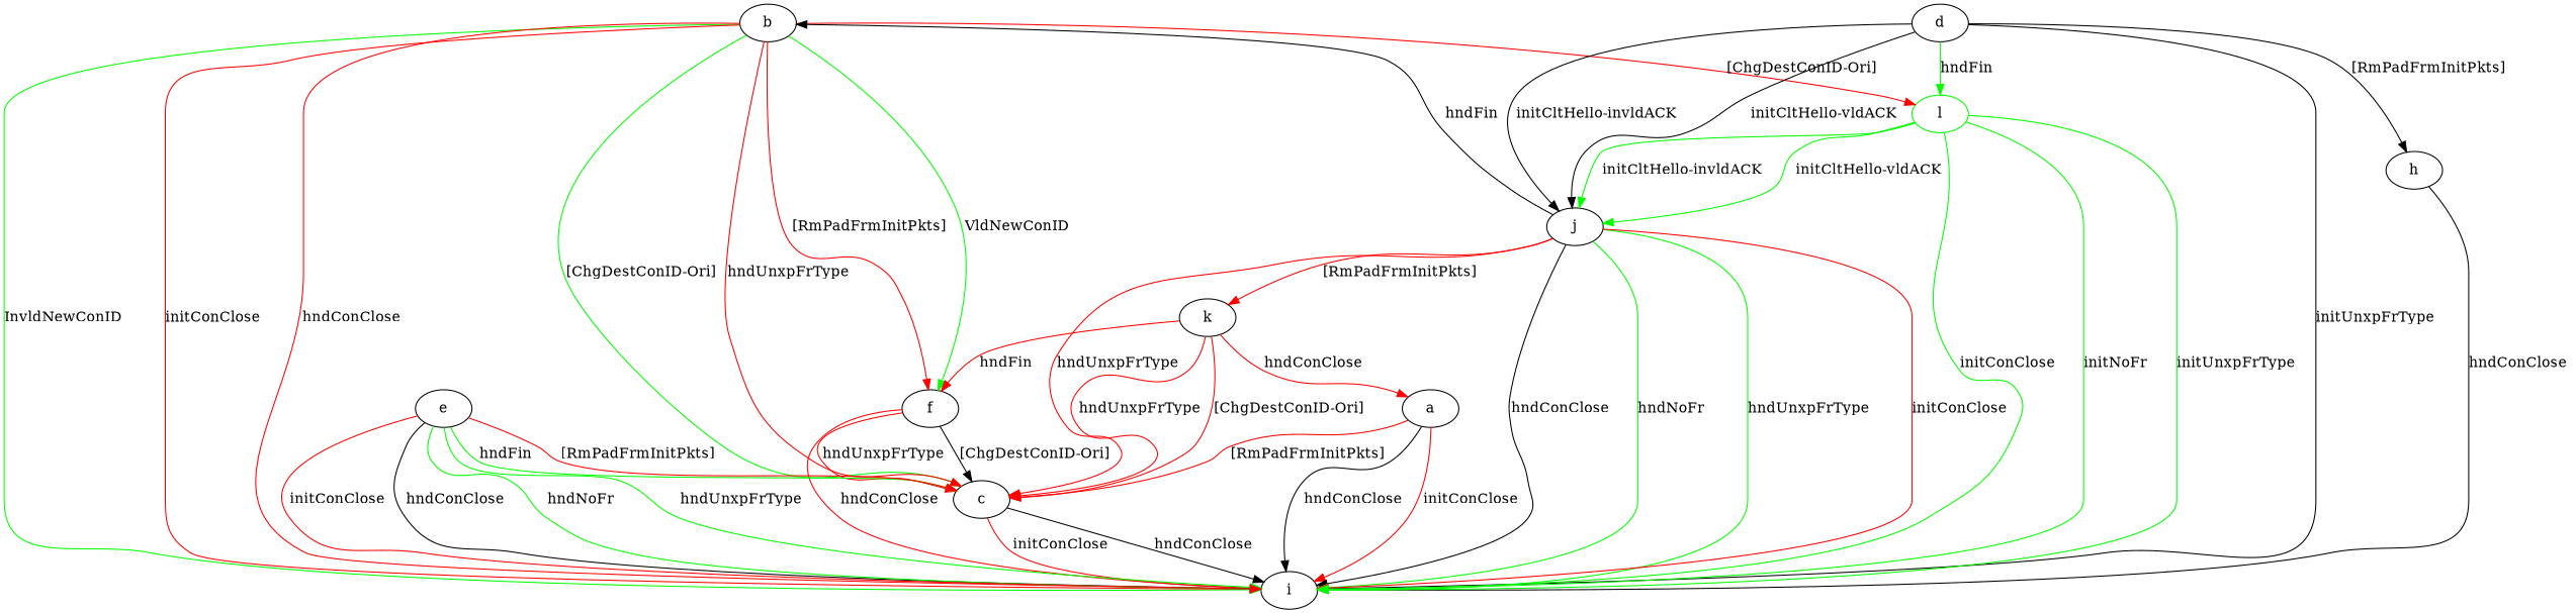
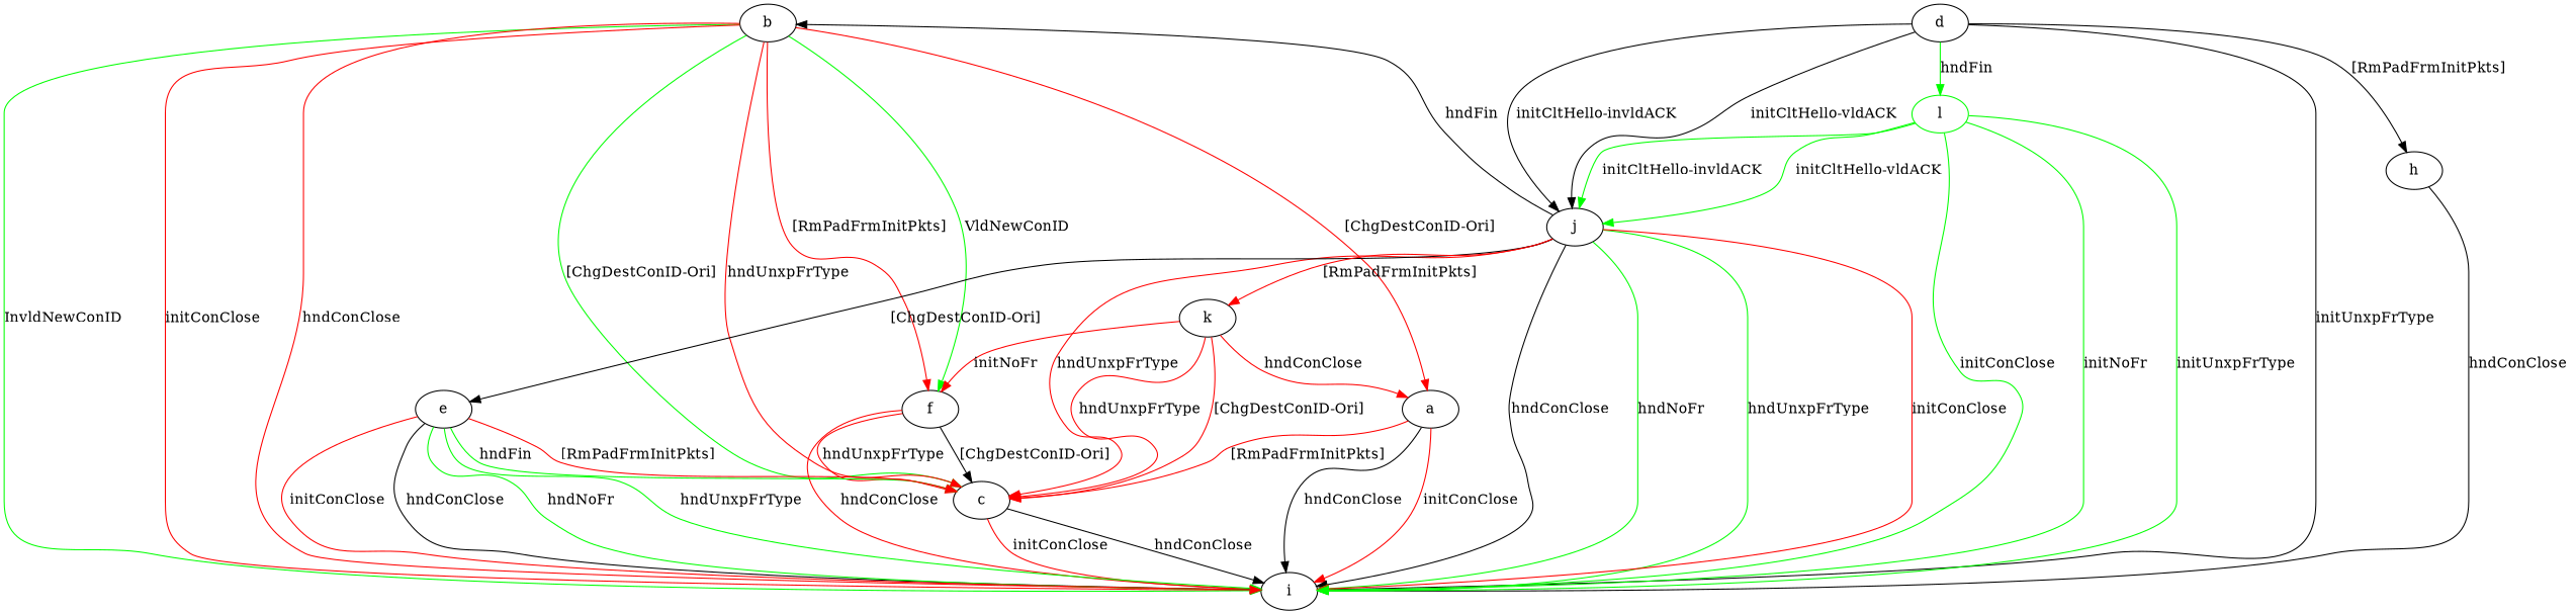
  digraph {
    edge [color=red]
    a
    c
    i
    b
    f
    d
    h
    j
    l [color=green]
    e
    k
    a -> c [label="[RmPadFrmInitPkts] "]
    a -> i [label="hndConClose " color=""]
    a -> i [label="initConClose "]
    c -> i [label="hndConClose " color=""]
    c -> i [label="initConClose "]
-   b -> l [label="[ChgDestConID-Ori] "]
+   b -> a [label="[ChgDestConID-Ori] "]
    b -> c [color=green label="[ChgDestConID-Ori] "]
    b -> c [label="hndUnxpFrType "]
    b -> i [color=green label="InvldNewConID "]
    b -> i [label="initConClose "]
    b -> i [label="hndConClose "]
    b -> f [color=green label="VldNewConID "]
    b -> f [label="[RmPadFrmInitPkts] "]
    f -> c [label="[ChgDestConID-Ori] " color=""]
    f -> c [label="hndUnxpFrType "]
    f -> i [label="hndConClose "]
    d -> i [label="initUnxpFrType " color=""]
    d -> h [label="[RmPadFrmInitPkts] " color=""]
    d -> j [label="initCltHello-vldACK " color=""]
    d -> j [label="initCltHello-invldACK " color=""]
    d -> l [color=green label="hndFin "]
    h -> i [label="hndConClose " color=""]
    j -> c [label="hndUnxpFrType "]
    j -> i [label="hndConClose " color=""]
    j -> i [color=green label="hndNoFr "]
    j -> i [color=green label="hndUnxpFrType "]
    j -> i [label="initConClose "]
    j -> b [label="hndFin " color=""]
+   j -> e [label="[ChgDestConID-Ori] " color=""]
    j -> k [label="[RmPadFrmInitPkts] "]
    l -> i [color=green label="initConClose "]
    l -> i [color=green label="initNoFr "]
    l -> i [color=green label="initUnxpFrType "]
    l -> j [color=green label="initCltHello-vldACK "]
    l -> j [color=green label="initCltHello-invldACK "]
    e -> c [color=green label="hndFin "]
    e -> c [label="[RmPadFrmInitPkts] "]
    e -> i [label="hndConClose " color=""]
    e -> i [color=green label="hndNoFr "]
    e -> i [color=green label="hndUnxpFrType "]
    e -> i [label="initConClose "]
    k -> a [label="hndConClose "]
    k -> c [label="hndUnxpFrType "]
    k -> c [label="[ChgDestConID-Ori] "]
-   k -> f [label="hndFin "]
+   k -> f [label="initNoFr "]
  }
